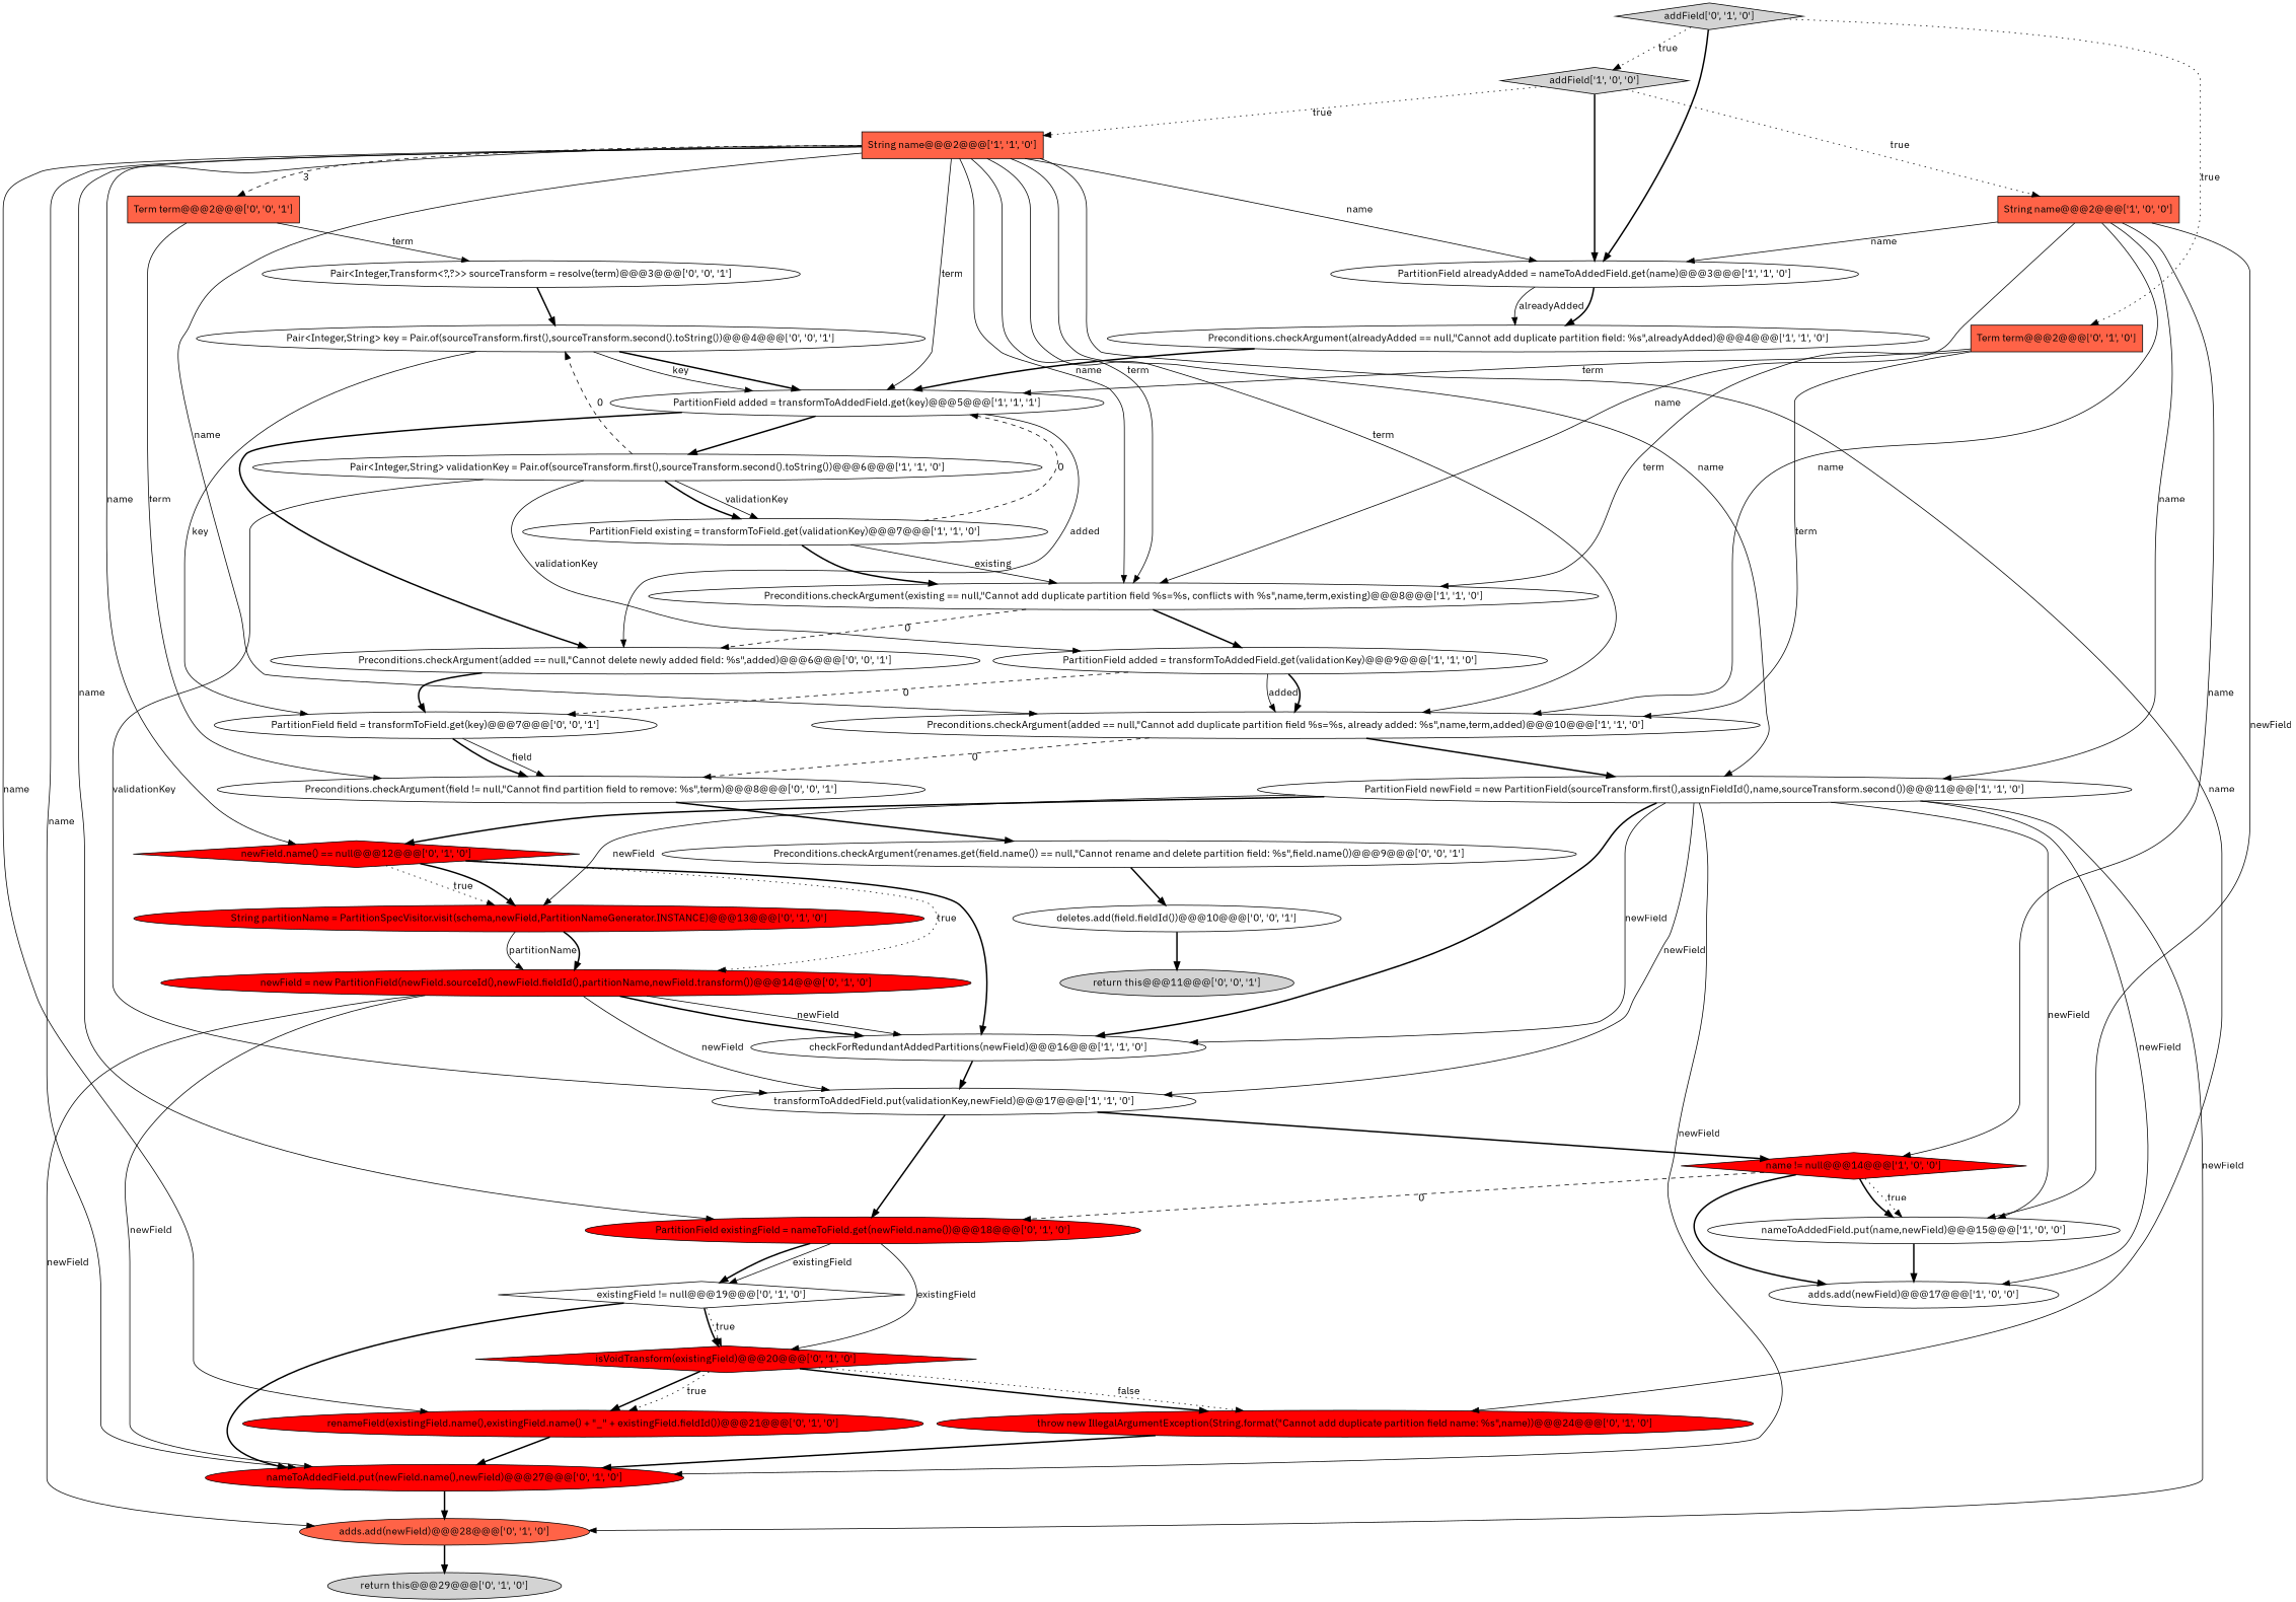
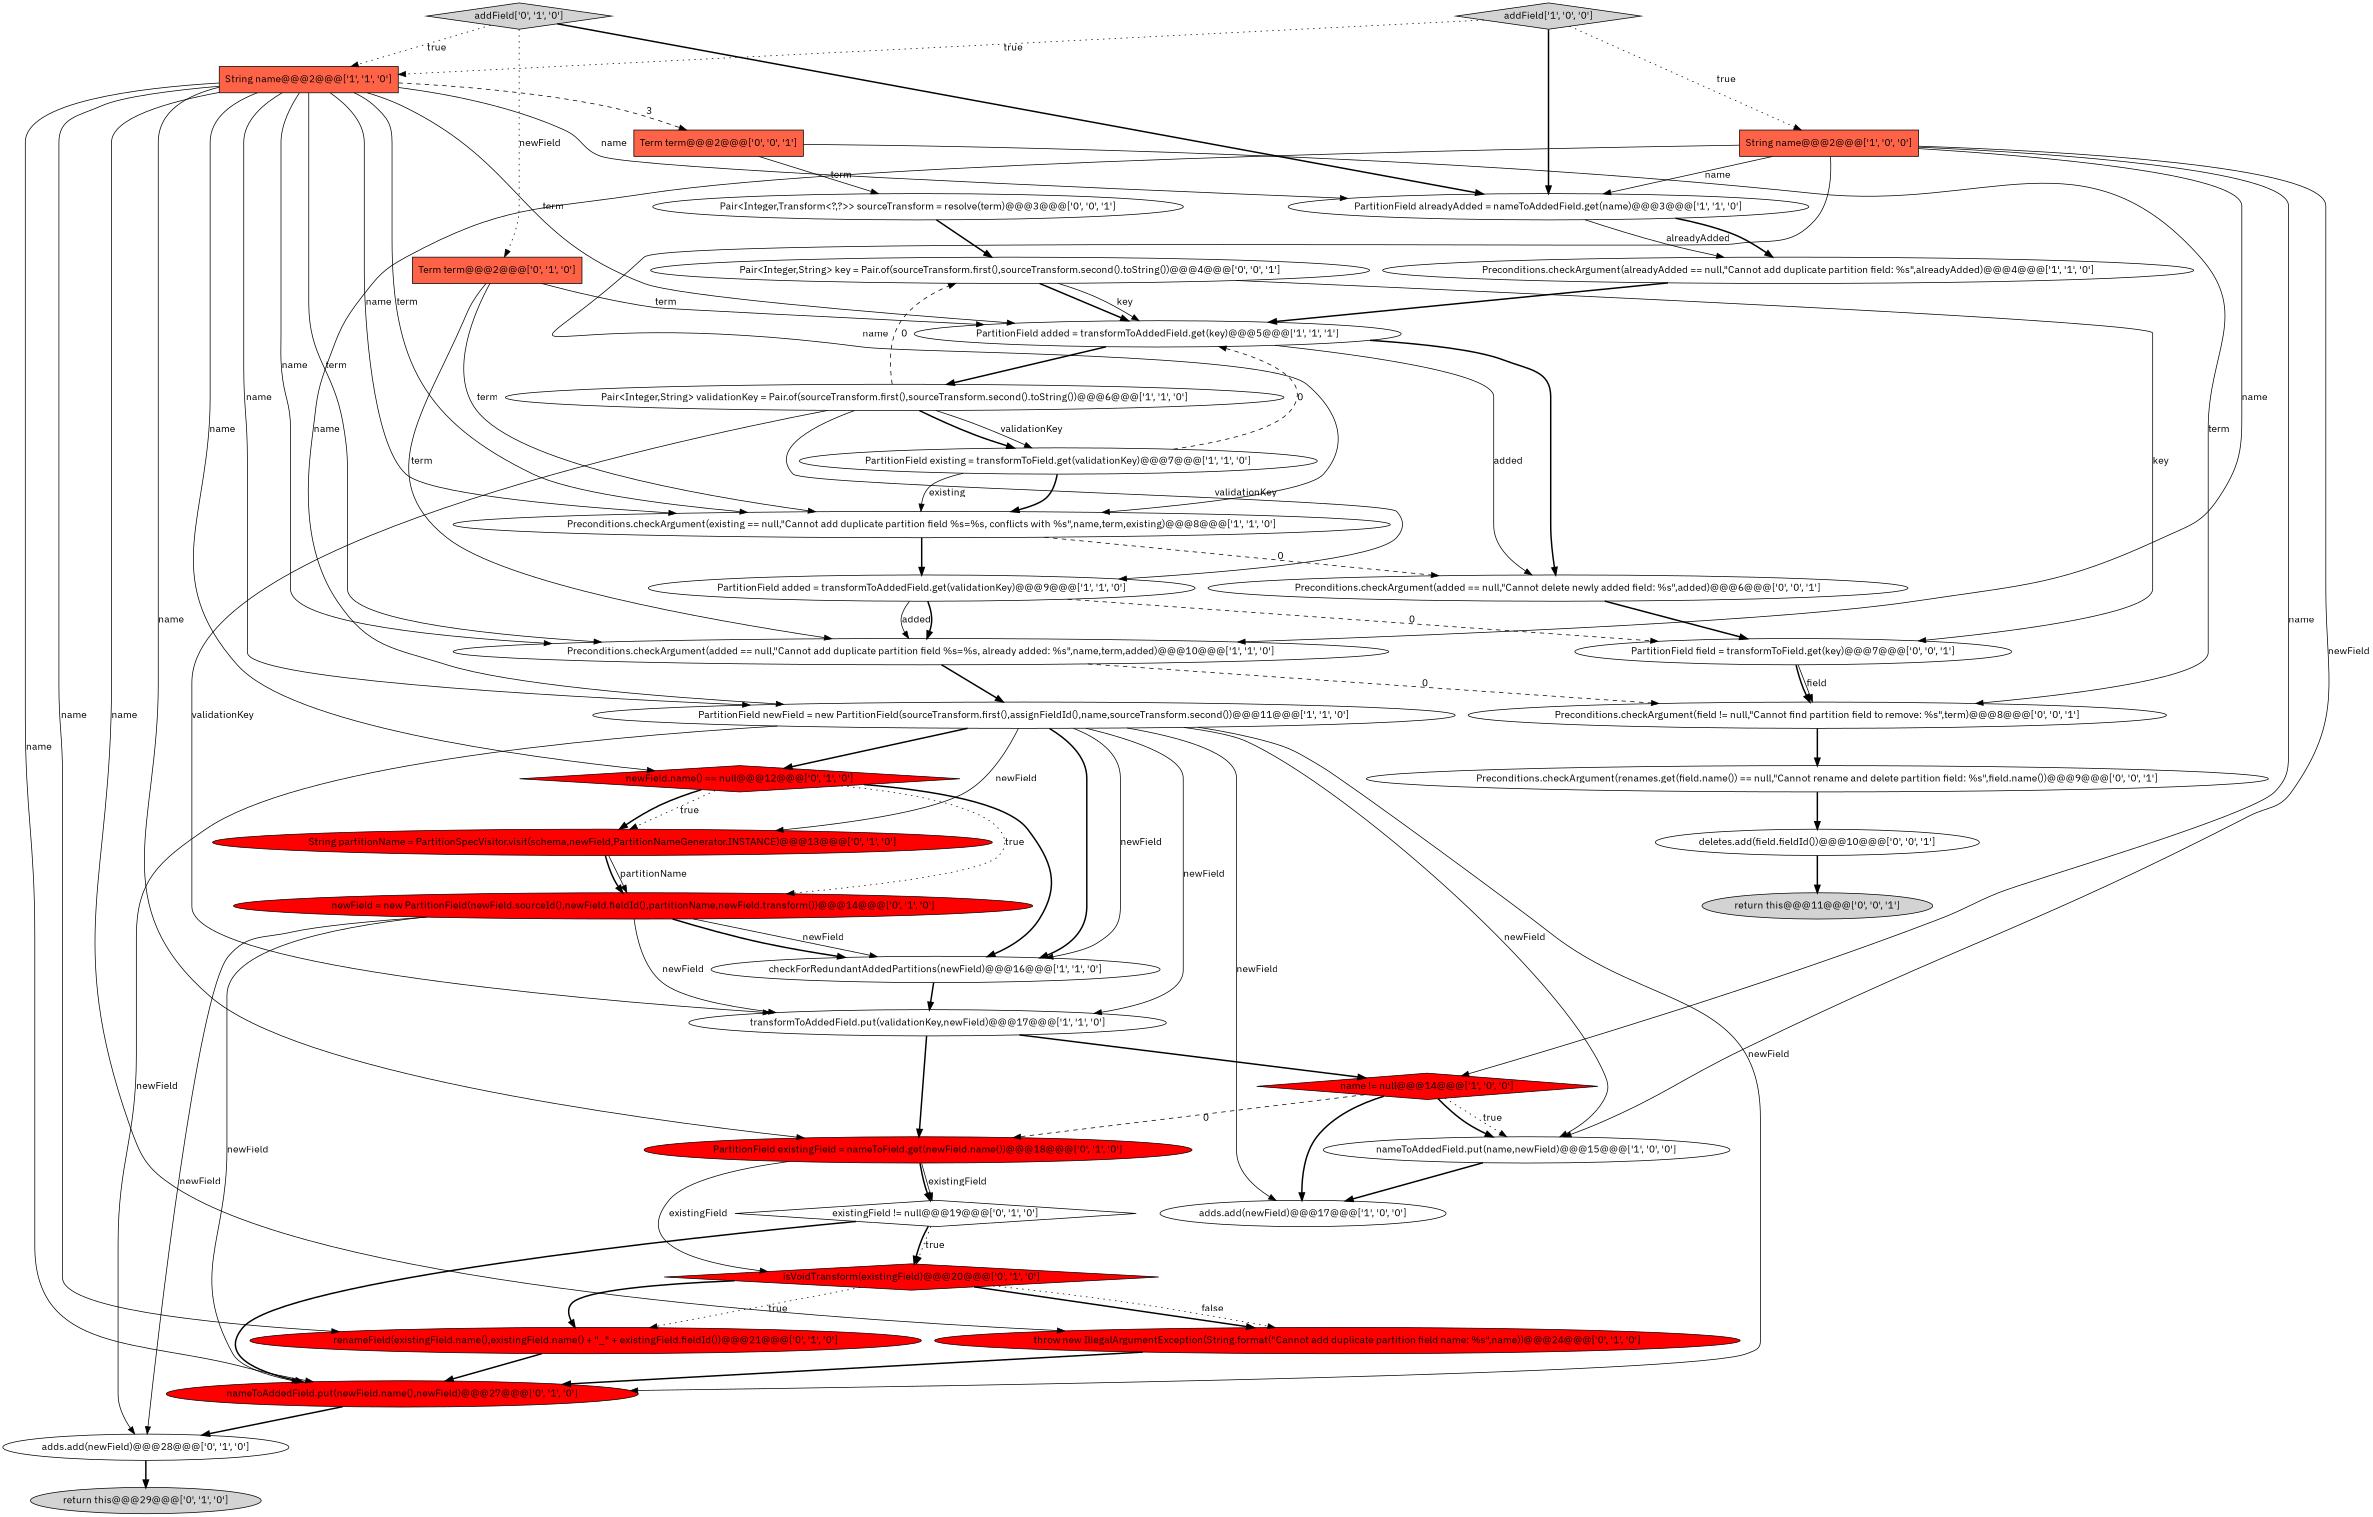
  digraph {
    fontname="IBM Plex Sans"
    node [fillcolor=white fontname="IBM Plex Sans" shape=ellipse style=filled]
    edge [fontname="IBM Plex Sans" style=solid]
    n1 [label="Pair<Integer,String> key = Pair.of(sourceTransform.first(),sourceTransform.second().toString())@@@4@@@['0', '0', '1']"]
    n2 [label="PartitionField field = transformToField.get(key)@@@7@@@['0', '0', '1']"]
    n3 [label="PartitionField added = transformToAddedField.get(key)@@@5@@@['1', '1', '1']"]
    n4 [label="Preconditions.checkArgument(field != null,\"Cannot find partition field to remove: %s\",term)@@@8@@@['0', '0', '1']"]
    n5 [label="Preconditions.checkArgument(added == null,\"Cannot delete newly added field: %s\",added)@@@6@@@['0', '0', '1']"]
    n6 [label="Pair<Integer,String> validationKey = Pair.of(sourceTransform.first(),sourceTransform.second().toString())@@@6@@@['1', '1', '0']"]
    n7 [label="PartitionField added = transformToAddedField.get(validationKey)@@@9@@@['1', '1', '0']"]
    n8 [label="Preconditions.checkArgument(added == null,\"Cannot add duplicate partition field %s=%s, already added: %s\",name,term,added)@@@10@@@['1', '1', '0']"]
    n9 [label="PartitionField newField = new PartitionField(sourceTransform.first(),assignFieldId(),name,sourceTransform.second())@@@11@@@['1', '1', '0']"]
    n10 [label="checkForRedundantAddedPartitions(newField)@@@16@@@['1', '1', '0']"]
    n11 [label="adds.add(newField)@@@17@@@['1', '0', '0']"]
    n12 [fillcolor=red label="newField.name() == null@@@12@@@['0', '1', '0']" shape=diamond]
    n13 [label="transformToAddedField.put(validationKey,newField)@@@17@@@['1', '1', '0']"]
    n14 [fillcolor=red label="nameToAddedField.put(newField.name(),newField)@@@27@@@['0', '1', '0']"]
    n15 [fillcolor=red label="String partitionName = PartitionSpecVisitor.visit(schema,newField,PartitionNameGenerator.INSTANCE)@@@13@@@['0', '1', '0']"]
    n16 [label="nameToAddedField.put(name,newField)@@@15@@@['1', '0', '0']"]
-   n17 [fillcolor=tomato label="adds.add(newField)@@@28@@@['0', '1', '0']"]
+   n17 [label="adds.add(newField)@@@28@@@['0', '1', '0']"]
    n18 [fillcolor=red label="newField = new PartitionField(newField.sourceId(),newField.fieldId(),partitionName,newField.transform())@@@14@@@['0', '1', '0']"]
    n19 [fillcolor=red label="name != null@@@14@@@['1', '0', '0']" shape=diamond]
    n20 [fillcolor=red label="PartitionField existingField = nameToField.get(newField.name())@@@18@@@['0', '1', '0']"]
    n21 [fillcolor=lightgray label="return this@@@29@@@['0', '1', '0']"]
    n22 [fillcolor=lightgray label="addField['1', '0', '0']" shape=diamond]
    n23 [label="PartitionField alreadyAdded = nameToAddedField.get(name)@@@3@@@['1', '1', '0']"]
    n24 [fillcolor=tomato label="String name@@@2@@@['1', '0', '0']" shape=box]
    n25 [fillcolor=tomato label="String name@@@2@@@['1', '1', '0']" shape=box]
    n26 [label="Preconditions.checkArgument(alreadyAdded == null,\"Cannot add duplicate partition field: %s\",alreadyAdded)@@@4@@@['1', '1', '0']"]
    n27 [label="Preconditions.checkArgument(existing == null,\"Cannot add duplicate partition field %s=%s, conflicts with %s\",name,term,existing)@@@8@@@['1', '1', '0']"]
    n28 [fillcolor=red label="throw new IllegalArgumentException(String.format(\"Cannot add duplicate partition field name: %s\",name))@@@24@@@['0', '1', '0']"]
    n29 [fillcolor=tomato label="Term term@@@2@@@['0', '0', '1']" shape=box]
    n30 [fillcolor=red label="renameField(existingField.name(),existingField.name() + \"_\" + existingField.fieldId())@@@21@@@['0', '1', '0']"]
    n31 [fillcolor=lightgray label="return this@@@11@@@['0', '0', '1']"]
    n32 [fillcolor=lightgray label="addField['0', '1', '0']" shape=diamond]
    n33 [fillcolor=tomato label="Term term@@@2@@@['0', '1', '0']" shape=box]
    n34 [label="Preconditions.checkArgument(renames.get(field.name()) == null,\"Cannot rename and delete partition field: %s\",field.name())@@@9@@@['0', '0', '1']"]
    n35 [fillcolor=red label="isVoidTransform(existingField)@@@20@@@['0', '1', '0']" shape=diamond]
    n36 [label="existingField != null@@@19@@@['0', '1', '0']" shape=diamond]
    n37 [label="deletes.add(field.fieldId())@@@10@@@['0', '0', '1']"]
    n38 [label="PartitionField existing = transformToField.get(validationKey)@@@7@@@['1', '1', '0']"]
    n39 [label="Pair<Integer,Transform<?,?>> sourceTransform = resolve(term)@@@3@@@['0', '0', '1']"]
    n1 -> n2 [label=key]
    n1 -> n3 [style=bold]
    n1 -> n3 [label=key]
    n2 -> n4 [label=field]
    n2 -> n4 [style=bold]
    n3 -> n5 [style=bold]
    n3 -> n5 [label=added]
    n3 -> n6 [style=bold]
    n4 -> n34 [style=bold]
    n5 -> n2 [style=bold]
    n6 -> n1 [label=0 style=dashed]
    n6 -> n7 [label=validationKey]
    n6 -> n13 [label=validationKey]
    n6 -> n38 [label=validationKey]
    n6 -> n38 [style=bold]
    n7 -> n2 [label=0 style=dashed]
    n7 -> n8 [label=added]
    n7 -> n8 [style=bold]
    n8 -> n4 [label=0 style=dashed]
    n8 -> n9 [style=bold]
    n9 -> n10 [label=newField]
    n9 -> n10 [style=bold]
    n9 -> n11 [label=newField]
    n9 -> n12 [style=bold]
    n9 -> n13 [label=newField]
    n9 -> n14 [label=newField]
    n9 -> n15 [label=newField]
    n9 -> n16 [label=newField]
    n9 -> n17 [label=newField]
    n10 -> n13 [style=bold]
    n12 -> n10 [style=bold]
    n12 -> n15 [label=true style=dotted]
    n12 -> n15 [style=bold]
    n12 -> n18 [label=true style=dotted]
    n13 -> n19 [style=bold]
    n13 -> n20 [style=bold]
    n14 -> n17 [style=bold]
    n15 -> n18 [label=partitionName]
    n15 -> n18 [style=bold]
    n16 -> n11 [style=bold]
    n17 -> n21 [style=bold]
    n18 -> n10 [label=newField]
    n18 -> n10 [style=bold]
    n18 -> n13 [label=newField]
    n18 -> n14 [label=newField]
    n18 -> n17 [label=newField]
    n19 -> n11 [style=bold]
    n19 -> n16 [label=true style=dotted]
    n19 -> n16 [style=bold]
    n19 -> n20 [label=0 style=dashed]
    n20 -> n35 [label=existingField]
    n20 -> n36 [label=existingField]
    n20 -> n36 [style=bold]
    n22 -> n23 [style=bold]
    n22 -> n24 [label=true style=dotted]
    n22 -> n25 [label=true style=dotted]
    n23 -> n26 [label=alreadyAdded]
    n23 -> n26 [style=bold]
    n24 -> n8 [label=name]
    n24 -> n9 [label=name]
    n24 -> n16 [label=newField]
    n24 -> n19 [label=name]
    n24 -> n23 [label=name]
    n24 -> n27 [label=name]
    n25 -> n3 [label=term]
    n25 -> n8 [label=term]
    n25 -> n8 [label=name]
    n25 -> n9 [label=name]
    n25 -> n12 [label=name]
    n25 -> n14 [label=name]
    n25 -> n20 [label=name]
    n25 -> n23 [label=name]
    n25 -> n27 [label=term]
    n25 -> n27 [label=name]
    n25 -> n28 [label=name]
    n25 -> n29 [label=3 style=dashed]
    n25 -> n30 [label=name]
    n26 -> n3 [style=bold]
    n27 -> n5 [label=0 style=dashed]
    n27 -> n7 [style=bold]
    n28 -> n14 [style=bold]
    n29 -> n4 [label=term]
    n29 -> n39 [label=term]
    n30 -> n14 [style=bold]
    n32 -> n23 [style=bold]
-   n32 -> n22 [label=true style=dotted]
-   n32 -> n33 [label=true style=dotted]
+   n32 -> n25 [label=true style=dotted]
+   n32 -> n33 [label=newField style=dotted]
    n33 -> n3 [label=term]
    n33 -> n8 [label=term]
    n33 -> n27 [label=term]
    n34 -> n37 [style=bold]
    n35 -> n28 [style=bold]
    n35 -> n28 [label=false style=dotted]
    n35 -> n30 [style=bold]
    n35 -> n30 [label=true style=dotted]
    n36 -> n14 [style=bold]
    n36 -> n35 [style=bold]
    n36 -> n35 [label=true style=dotted]
    n37 -> n31 [style=bold]
    n38 -> n3 [label=0 style=dashed]
    n38 -> n27 [style=bold]
    n38 -> n27 [label=existing]
    n39 -> n1 [style=bold]
  }
